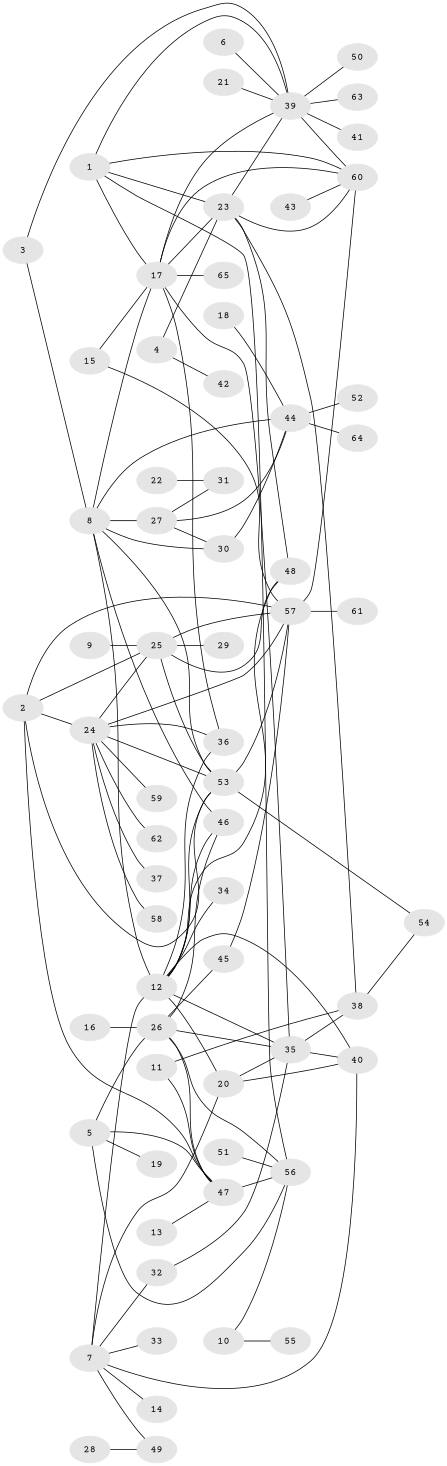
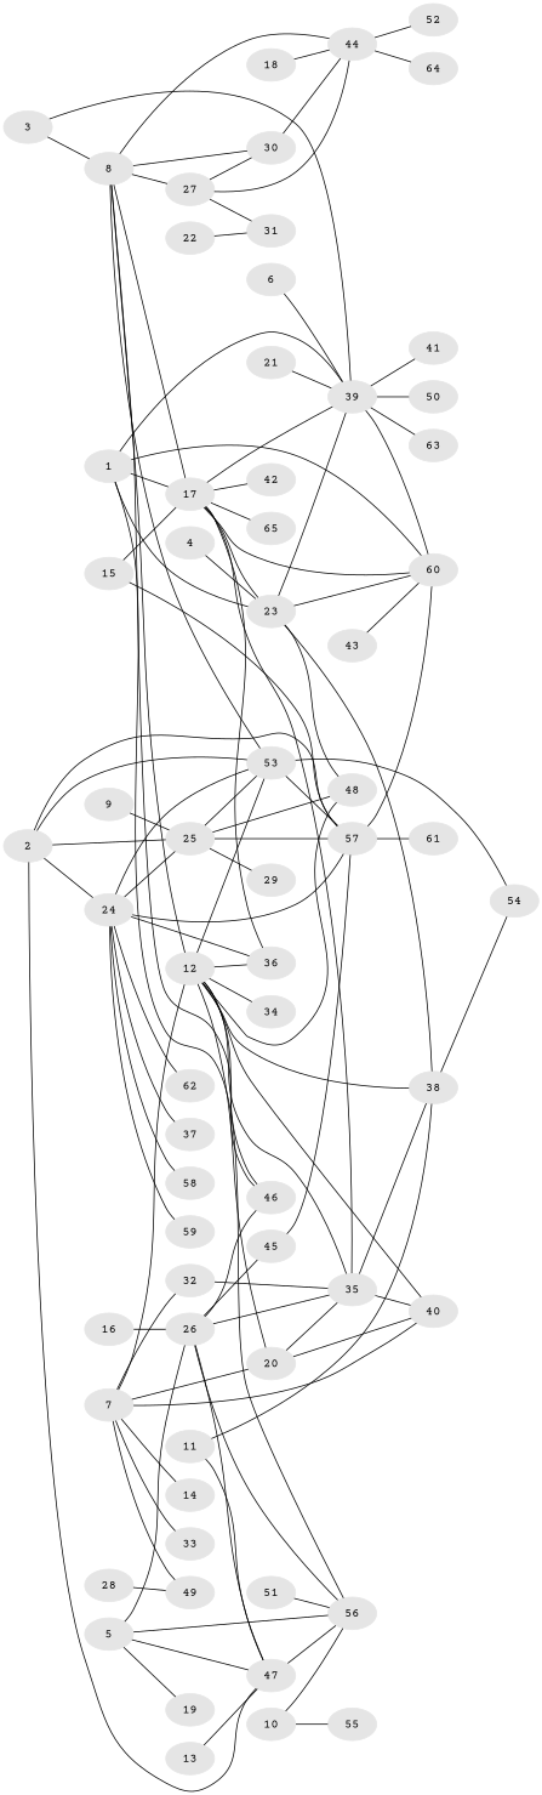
  graph {
    fontname="Courier Prime"
    rankdir=LR
    node [color=gray90 fontname="Courier Prime" style=filled]
    edge [fontname="Courier Prime" weight=1.0]
    1
    17
    23
    39
    56
    60
    35
    36
    42
    65
    38
    48
    41
    50
    63
    2
    24
    25
    47
    53
    57
    37
    58
    59
    62
    29
    54
    61
    3
    8
    12
    27
    30
    44
    46
    4
    5
    19
    26
    45
    6
    7
    14
    20
    32
    33
    40
    49
    34
    31
    52
    64
    9
    10
    55
    11
    13
    15
    16
    18
    21
    22
    28
    43
    51
    1 -- 17
    1 -- 23
    1 -- 39 [weight=2.0]
    1 -- 56
    1 -- 60
    17 -- 23
    17 -- 39 [weight=2.0]
    17 -- 60
    17 -- 35
    17 -- 36
-   4 -- 42
+   17 -- 42
    17 -- 65
    23 -- 39 [weight=2.0]
    23 -- 60
    23 -- 38
    23 -- 48
    39 -- 60 [weight=2.0]
    39 -- 41
    39 -- 50
    39 -- 63
    35 -- 38
    35 -- 40 [weight=2.0]
    38 -- 54
    2 -- 24
    2 -- 25 [weight=2.0]
    2 -- 47
    2 -- 53
    2 -- 57
    24 -- 36
    24 -- 25 [weight=2.0]
    24 -- 53
    24 -- 57
    24 -- 37
    24 -- 58
    24 -- 59
    24 -- 62
    25 -- 48
    25 -- 53 [weight=2.0]
    25 -- 57 [weight=2.0]
    25 -- 29
    47 -- 56
    53 -- 57
    53 -- 54
    57 -- 60
    57 -- 61
    3 -- 39
    3 -- 8
    8 -- 17
    8 -- 53
    8 -- 12
    8 -- 27 [weight=3.0]
    8 -- 30 [weight=3.0]
    8 -- 44 [weight=3.0]
    8 -- 46
    12 -- 35
    12 -- 36
+   12 -- 38
    12 -- 48
    12 -- 53
    12 -- 46
    12 -- 20
    12 -- 40 [weight=2.0]
    12 -- 34
    27 -- 30
    27 -- 44
    27 -- 31
    30 -- 44
    44 -- 52
    44 -- 64
    4 -- 23
    5 -- 56 [weight=2.0]
    5 -- 47 [weight=2.0]
    5 -- 19
    5 -- 26 [weight=4.0]
    26 -- 56 [weight=2.0]
    26 -- 35
    26 -- 47 [weight=2.0]
    26 -- 46
    26 -- 45
    45 -- 57
    6 -- 39
    7 -- 12
    7 -- 14
    7 -- 20
    7 -- 32
    7 -- 33
    7 -- 40 [weight=2.0]
    7 -- 49
    20 -- 35
    20 -- 40 [weight=2.0]
    32 -- 35
    9 -- 25
    10 -- 56
    10 -- 55
    11 -- 38
    11 -- 47
    13 -- 47
    15 -- 17
    15 -- 57
    16 -- 26
    18 -- 44
    21 -- 39
    22 -- 31
    28 -- 49
    43 -- 60
    51 -- 56
  }
